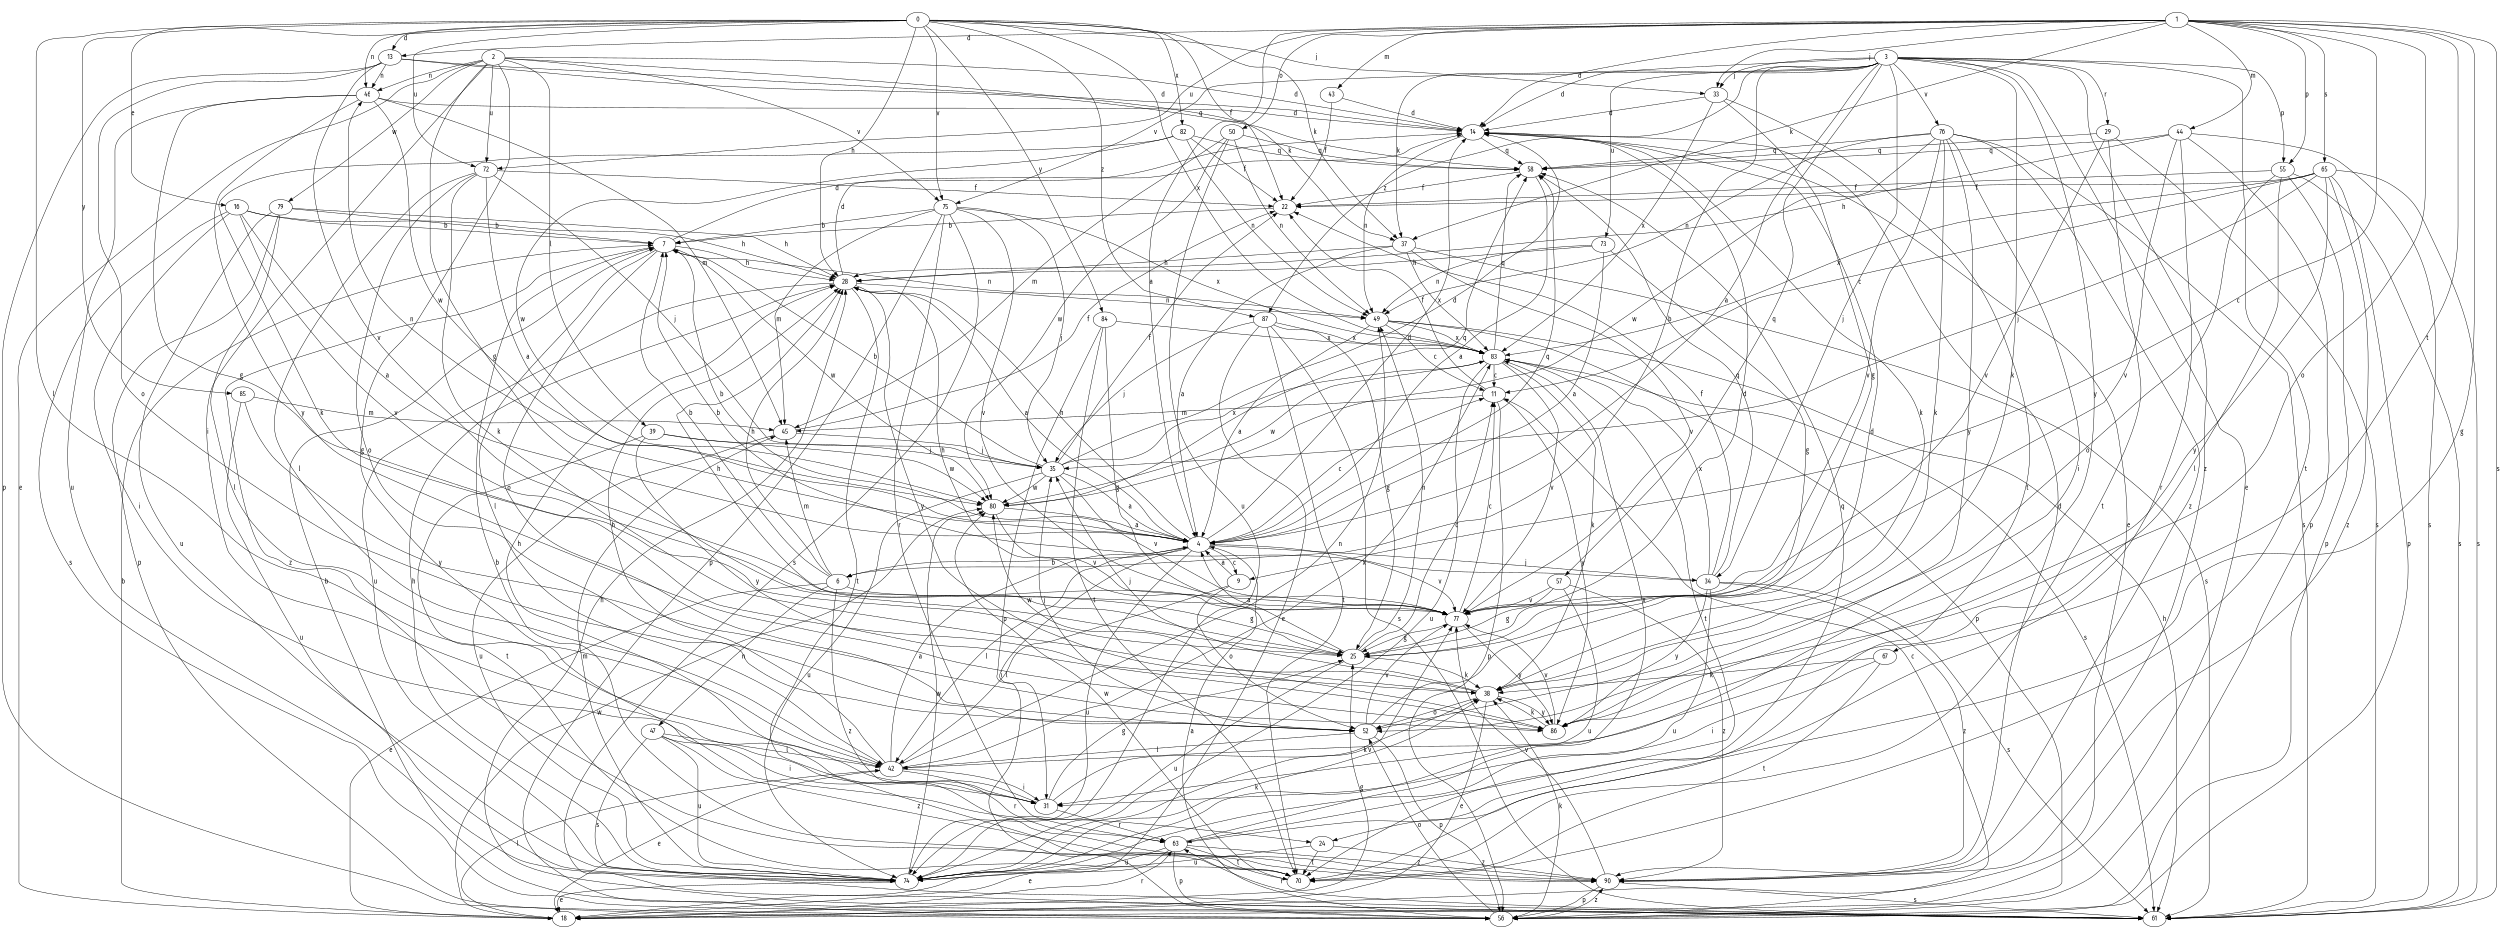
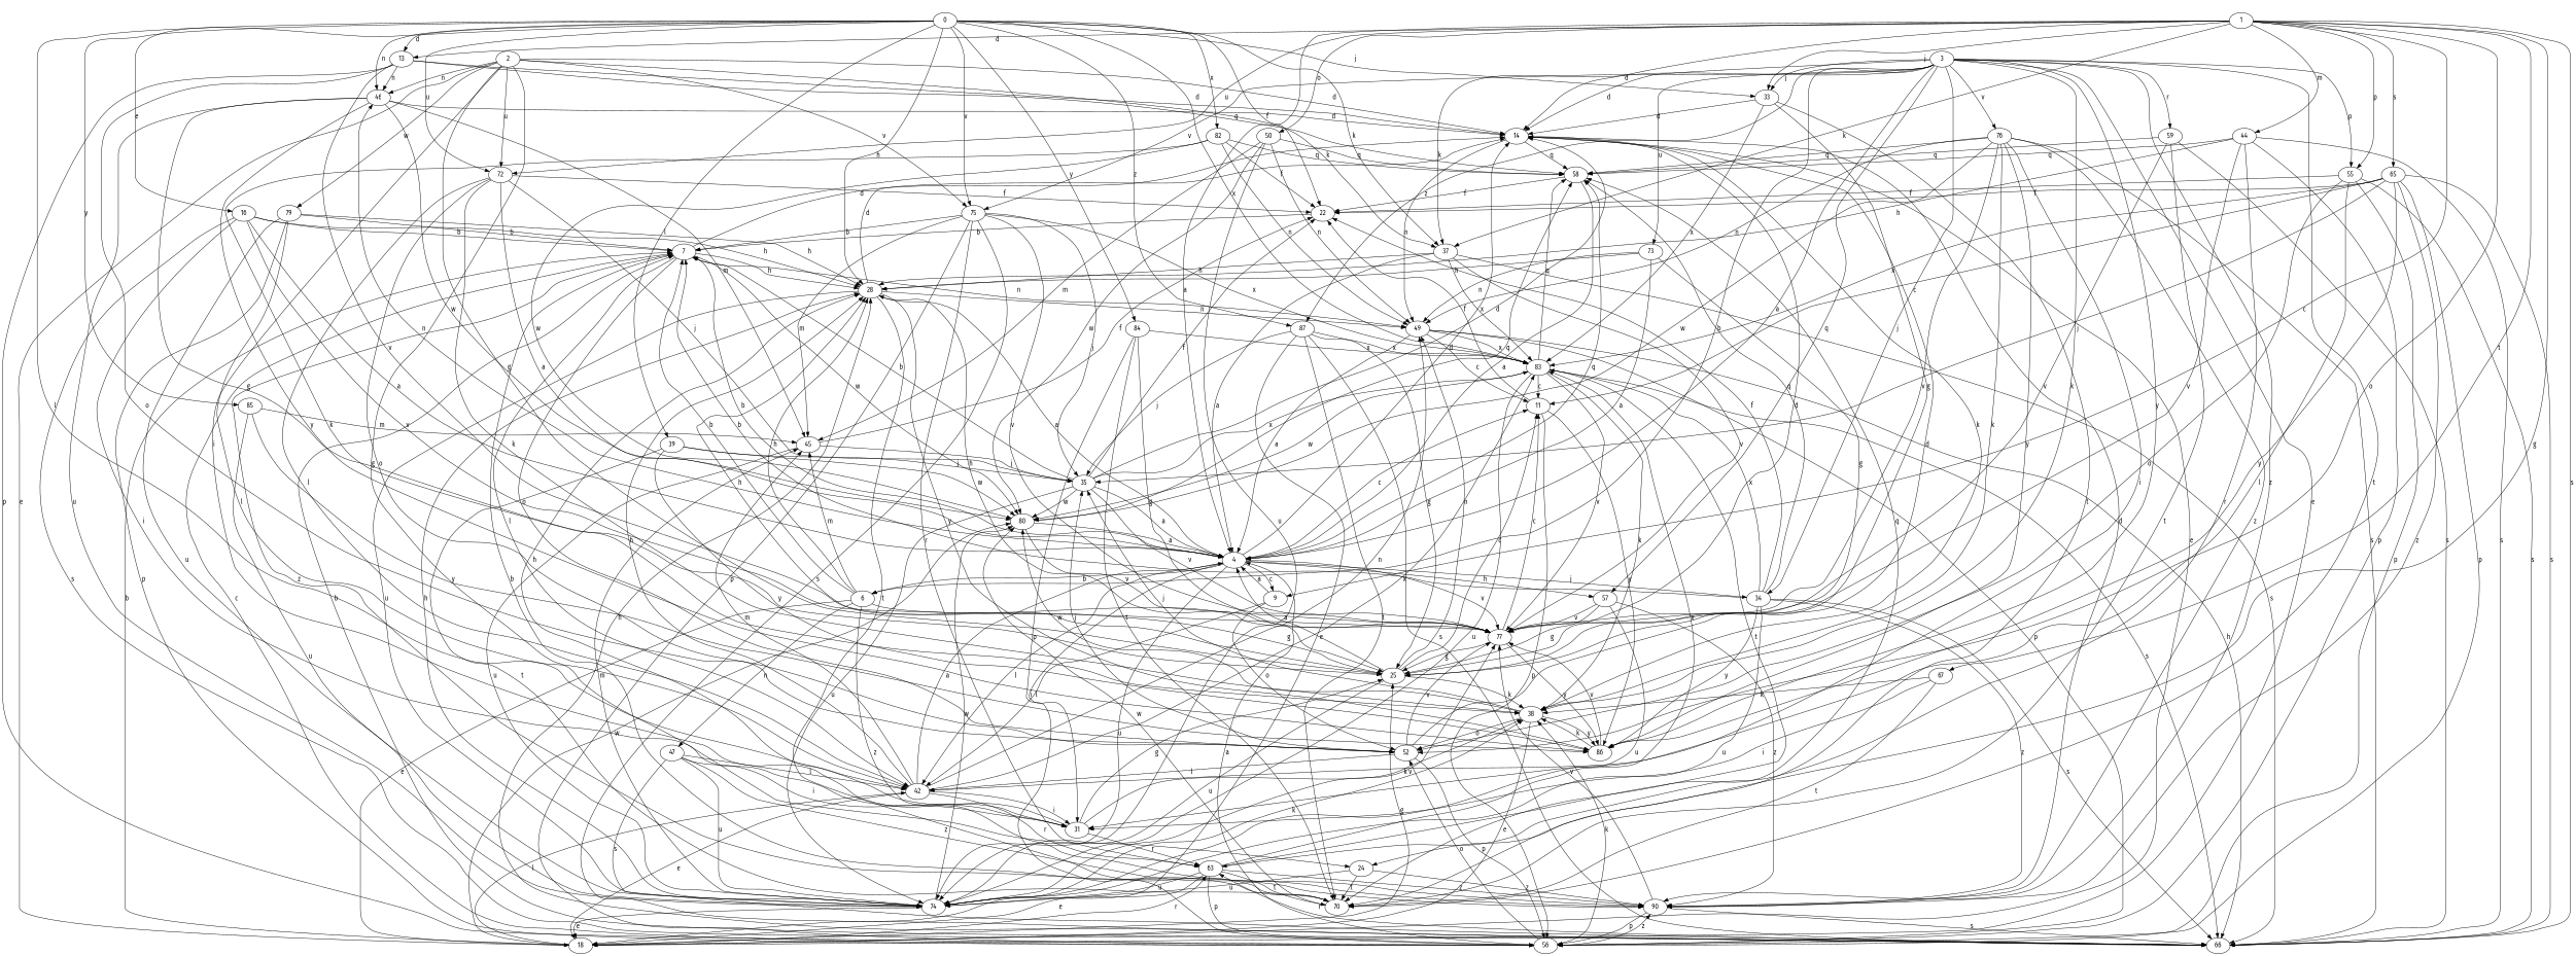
  strict digraph {
    fontname="Fira Sans"
    node [fontname="Fira Sans"]
    edge [fontname="Fira Sans"]
    0
    13
    16
    22
    28
    33
    37
    39
    42
    46
    72
    75
    82
    83
    84
    85
    87
    14
    52
    58
    77
    56
    4
-   66 [label=61]
+   66
    31
    7
    70
    86
    74
    49
    25
    80
    35
    18
    45
    63
    38
    11
    1
    9
    24
-   43
    44
    50
    55
    65
    67
    6
    34
    90
    2
    79
    3
    57
-   59 [label=29]
+   59
    73
    76
    47
    0 -> 13 [label=d]
    0 -> 16 [label=e]
    0 -> 22 [label=f]
    0 -> 28 [label=h]
    0 -> 33 [label=j]
    0 -> 37 [label=k]
-   2 -> 39 [label=l]
+   0 -> 39 [label=l]
    0 -> 42 [label=l]
    0 -> 46 [label=n]
    0 -> 72 [label=u]
    0 -> 75 [label=v]
    0 -> 82 [label=x]
    0 -> 83 [label=x]
    0 -> 84 [label=y]
    0 -> 85 [label=y]
    0 -> 87 [label=z]
    13 -> 46 [label=n]
    13 -> 14 [label=d]
    13 -> 52 [label=o]
    13 -> 58 [label=q]
    13 -> 77 [label=v]
    13 -> 56 [label=p]
    16 -> 28 [label=h]
    16 -> 77 [label=v]
    16 -> 4 [label=a]
    16 -> 66 [label=s]
    16 -> 31 [label=i]
    16 -> 7 [label=b]
    22 -> 7 [label=b]
    28 -> 14 [label=d]
    28 -> 4 [label=a]
    28 -> 70 [label=t]
    28 -> 86 [label=y]
    28 -> 74 [label=u]
    28 -> 49 [label=n]
    33 -> 83 [label=x]
    33 -> 14 [label=d]
    33 -> 70 [label=t]
    33 -> 25 [label=g]
    37 -> 28 [label=h]
    37 -> 83 [label=x]
    37 -> 77 [label=v]
    37 -> 4 [label=a]
    37 -> 66 [label=s]
    39 -> 70 [label=t]
    39 -> 86 [label=y]
    39 -> 80 [label=w]
    39 -> 35 [label=j]
    42 -> 28 [label=h]
    42 -> 83 [label=x]
    42 -> 4 [label=a]
    42 -> 31 [label=i]
    42 -> 49 [label=n]
    42 -> 18 [label=e]
-   11 -> 45 [label=m]
+   42 -> 45 [label=m]
    42 -> 63 [label=r]
    46 -> 14 [label=d]
    46 -> 86 [label=y]
    46 -> 74 [label=u]
    46 -> 25 [label=g]
    46 -> 80 [label=w]
    46 -> 45 [label=m]
    72 -> 22 [label=f]
    72 -> 42 [label=l]
    72 -> 52 [label=o]
    72 -> 4 [label=a]
    72 -> 35 [label=j]
    72 -> 38 [label=k]
    75 -> 83 [label=x]
    75 -> 77 [label=v]
    75 -> 56 [label=p]
    75 -> 66 [label=s]
    75 -> 7 [label=b]
    75 -> 35 [label=j]
    75 -> 45 [label=m]
    75 -> 63 [label=r]
    82 -> 22 [label=f]
    82 -> 58 [label=q]
    82 -> 49 [label=n]
    82 -> 80 [label=w]
    82 -> 38 [label=k]
    83 -> 58 [label=q]
    83 -> 77 [label=v]
    83 -> 66 [label=s]
    83 -> 70 [label=t]
    83 -> 74 [label=u]
    83 -> 80 [label=w]
    83 -> 38 [label=k]
    83 -> 11 [label=c]
    84 -> 83 [label=x]
    84 -> 56 [label=p]
    84 -> 70 [label=t]
    84 -> 25 [label=g]
    85 -> 86 [label=y]
    85 -> 74 [label=u]
    85 -> 45 [label=m]
    87 -> 83 [label=x]
    87 -> 66 [label=s]
    87 -> 70 [label=t]
    87 -> 25 [label=g]
    87 -> 35 [label=j]
    87 -> 18 [label=e]
    14 -> 58 [label=q]
    14 -> 49 [label=n]
    14 -> 18 [label=e]
    14 -> 38 [label=k]
    52 -> 42 [label=l]
    52 -> 14 [label=d]
    52 -> 77 [label=v]
    52 -> 56 [label=p]
    52 -> 35 [label=j]
    58 -> 22 [label=f]
    58 -> 4 [label=a]
    77 -> 28 [label=h]
    77 -> 86 [label=y]
    77 -> 25 [label=g]
    77 -> 11 [label=c]
    56 -> 52 [label=o]
    56 -> 4 [label=a]
    56 -> 38 [label=k]
-   56 -> 11 [label=c]
+   56 -> 7 [label=c]
    56 -> 90 [label=z]
-   4 -> 28 [label=h]
+   4 -> 57 [label=h]
    4 -> 42 [label=l]
    4 -> 46 [label=n]
    4 -> 14 [label=d]
    4 -> 58 [label=q]
    4 -> 77 [label=v]
    4 -> 31 [label=i]
    4 -> 7 [label=b]
    4 -> 74 [label=u]
    4 -> 11 [label=c]
    4 -> 9 [label=c]
    4 -> 6 [label=b]
    4 -> 34 [label=j]
    66 -> 28 [label=h]
    66 -> 7 [label=b]
    66 -> 63 [label=r]
    31 -> 28 [label=h]
    31 -> 25 [label=g]
    31 -> 63 [label=r]
    31 -> 38 [label=k]
    7 -> 28 [label=h]
    7 -> 42 [label=l]
    7 -> 14 [label=d]
    7 -> 52 [label=o]
    7 -> 49 [label=n]
    7 -> 80 [label=w]
    7 -> 90 [label=z]
    70 -> 7 [label=b]
    70 -> 80 [label=w]
    86 -> 77 [label=v]
    86 -> 38 [label=k]
    74 -> 28 [label=h]
    74 -> 77 [label=v]
    74 -> 80 [label=w]
    74 -> 18 [label=e]
    74 -> 45 [label=m]
    74 -> 38 [label=k]
    49 -> 83 [label=x]
    49 -> 56 [label=p]
    49 -> 4 [label=a]
    49 -> 66 [label=h]
    49 -> 11 [label=c]
    25 -> 28 [label=h]
    25 -> 14 [label=d]
    25 -> 4 [label=a]
    25 -> 74 [label=u]
    25 -> 49 [label=n]
    25 -> 38 [label=k]
    25 -> 11 [label=c]
    80 -> 58 [label=q]
    80 -> 77 [label=v]
    80 -> 4 [label=a]
    35 -> 22 [label=f]
    35 -> 83 [label=x]
    35 -> 14 [label=d]
    35 -> 77 [label=v]
    35 -> 4 [label=a]
    35 -> 7 [label=b]
    35 -> 74 [label=u]
    35 -> 80 [label=w]
    18 -> 42 [label=l]
    18 -> 7 [label=b]
    18 -> 25 [label=g]
    18 -> 80 [label=w]
    18 -> 63 [label=r]
    45 -> 22 [label=f]
    45 -> 74 [label=u]
    45 -> 35 [label=j]
    63 -> 83 [label=x]
    63 -> 58 [label=q]
    63 -> 56 [label=p]
    63 -> 70 [label=t]
    63 -> 74 [label=u]
    63 -> 18 [label=e]
    63 -> 90 [label=z]
    38 -> 52 [label=o]
    38 -> 86 [label=y]
    38 -> 80 [label=w]
    38 -> 35 [label=j]
    38 -> 18 [label=e]
    11 -> 22 [label=f]
    11 -> 56 [label=p]
    11 -> 86 [label=y]
    1 -> 13 [label=d]
    1 -> 33 [label=j]
    1 -> 37 [label=k]
    1 -> 72 [label=u]
    1 -> 14 [label=d]
    1 -> 52 [label=o]
    1 -> 4 [label=a]
    1 -> 66 [label=s]
    1 -> 9 [label=c]
    1 -> 24 [label=g]
-   1 -> 43 [label=m]
    1 -> 44 [label=m]
    1 -> 50 [label=o]
    1 -> 55 [label=p]
    1 -> 65 [label=s]
    1 -> 67 [label=t]
    9 -> 42 [label=l]
    9 -> 52 [label=o]
    9 -> 4 [label=a]
    24 -> 70 [label=t]
    24 -> 74 [label=u]
    24 -> 90 [label=z]
-   43 -> 22 [label=f]
-   43 -> 14 [label=d]
    44 -> 28 [label=h]
    44 -> 58 [label=q]
    44 -> 77 [label=v]
    44 -> 56 [label=p]
    44 -> 66 [label=s]
    44 -> 63 [label=r]
    50 -> 58 [label=q]
    50 -> 74 [label=u]
    50 -> 49 [label=n]
    50 -> 80 [label=w]
    50 -> 45 [label=m]
    55 -> 22 [label=f]
    55 -> 42 [label=l]
    55 -> 52 [label=o]
    55 -> 56 [label=p]
    55 -> 66 [label=s]
    65 -> 22 [label=f]
    65 -> 83 [label=x]
    65 -> 56 [label=p]
    65 -> 66 [label=s]
    65 -> 86 [label=y]
    65 -> 35 [label=j]
    65 -> 11 [label=c]
    65 -> 90 [label=z]
    67 -> 31 [label=i]
    67 -> 70 [label=t]
    67 -> 38 [label=k]
    6 -> 28 [label=h]
    6 -> 7 [label=b]
    6 -> 25 [label=g]
    6 -> 18 [label=e]
    6 -> 45 [label=m]
    6 -> 90 [label=z]
    6 -> 47 [label=n]
    34 -> 22 [label=f]
    34 -> 83 [label=x]
    34 -> 58 [label=q]
    34 -> 66 [label=s]
    34 -> 7 [label=b]
    34 -> 86 [label=y]
    34 -> 74 [label=u]
    34 -> 90 [label=z]
    90 -> 14 [label=d]
    90 -> 77 [label=v]
    90 -> 56 [label=p]
    90 -> 66 [label=s]
    2 -> 37 [label=k]
    2 -> 46 [label=n]
    2 -> 72 [label=u]
    2 -> 75 [label=v]
    2 -> 14 [label=d]
    2 -> 31 [label=i]
    2 -> 25 [label=g]
    2 -> 18 [label=e]
    2 -> 24 [label=g]
    2 -> 79 [label=w]
    79 -> 28 [label=h]
    79 -> 42 [label=l]
    79 -> 56 [label=p]
    79 -> 7 [label=b]
    79 -> 74 [label=u]
    3 -> 33 [label=j]
    3 -> 37 [label=k]
    3 -> 75 [label=v]
    3 -> 87 [label=z]
    3 -> 14 [label=d]
    3 -> 4 [label=a]
    3 -> 70 [label=t]
    3 -> 86 [label=y]
    3 -> 18 [label=e]
    3 -> 38 [label=k]
    3 -> 55 [label=p]
    3 -> 6 [label=b]
    3 -> 34 [label=j]
    3 -> 90 [label=z]
    3 -> 57 [label=q]
    3 -> 59 [label=r]
    3 -> 73 [label=u]
    3 -> 76 [label=v]
    57 -> 77 [label=v]
    57 -> 74 [label=u]
    57 -> 25 [label=g]
    57 -> 90 [label=z]
    59 -> 58 [label=q]
    59 -> 77 [label=v]
    59 -> 66 [label=s]
    59 -> 70 [label=t]
    73 -> 28 [label=h]
    73 -> 4 [label=a]
    73 -> 49 [label=n]
    73 -> 25 [label=g]
    76 -> 58 [label=q]
    76 -> 77 [label=v]
    76 -> 66 [label=s]
    76 -> 31 [label=i]
    76 -> 86 [label=y]
    76 -> 49 [label=n]
    76 -> 80 [label=w]
    76 -> 38 [label=k]
    76 -> 90 [label=z]
    47 -> 42 [label=l]
    47 -> 66 [label=s]
    47 -> 31 [label=i]
    47 -> 74 [label=u]
    47 -> 90 [label=z]
  }
